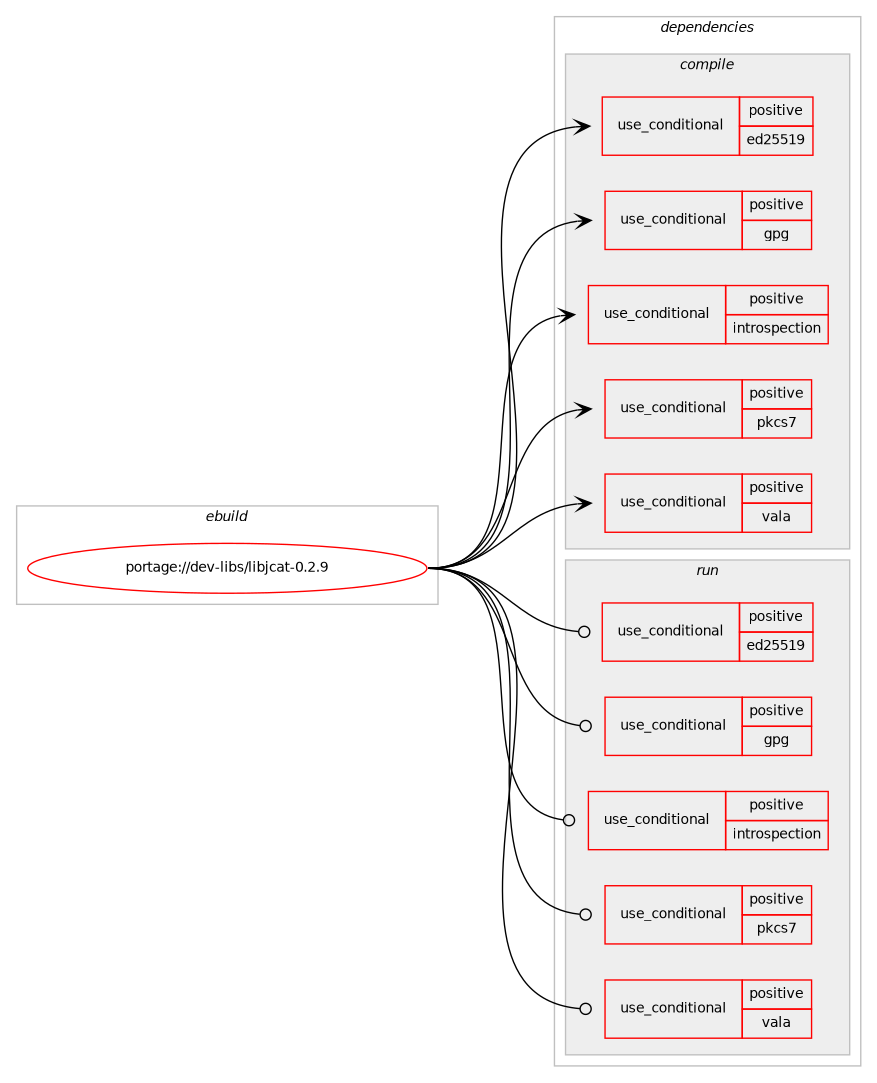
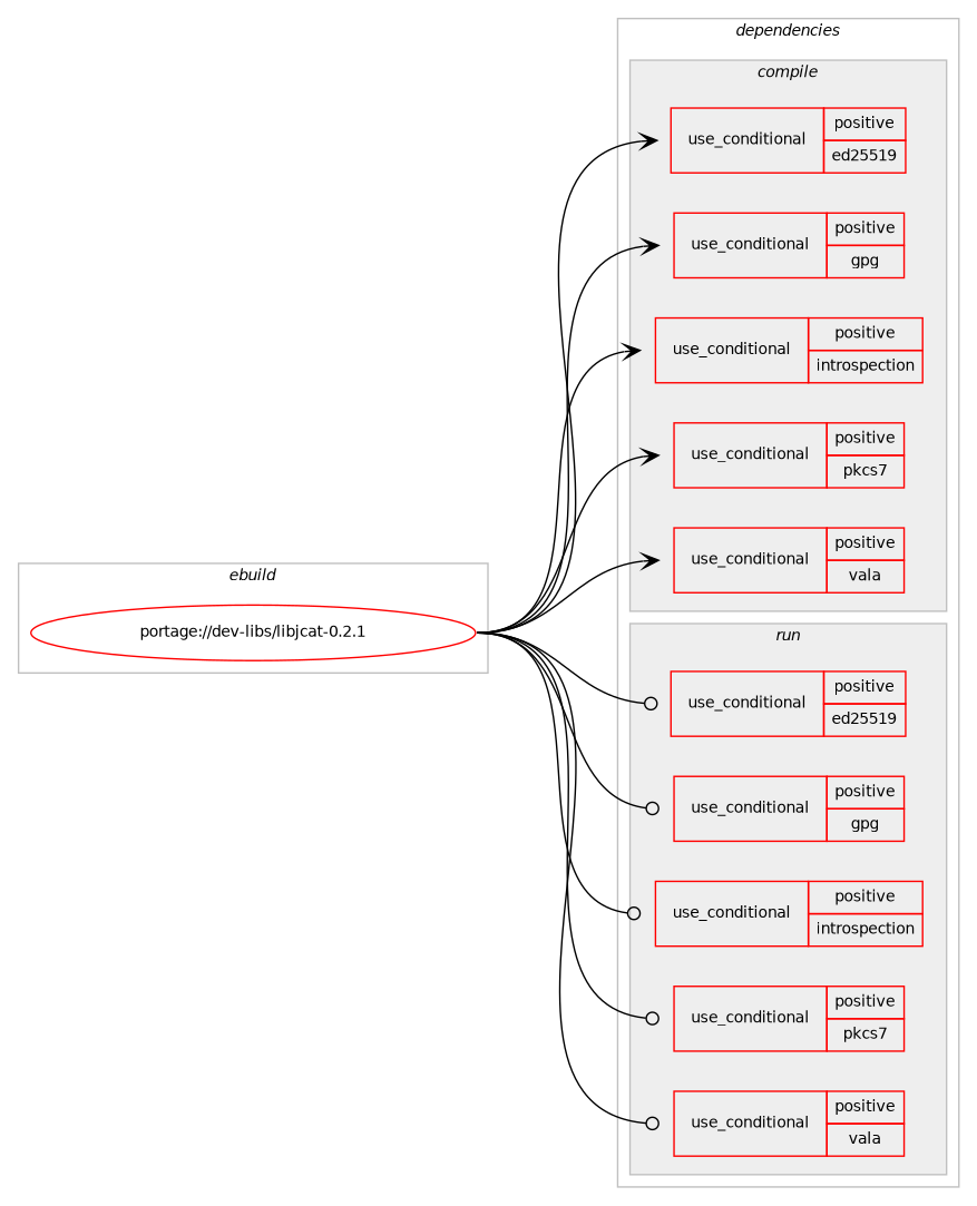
  digraph {
    compound=true
    concentrate=true
    fontname=Helvetica
    fontsize=10
    newrank=true
    rankdir=LR
    ranksep=1.5
    node [color=red fontname=Helvetica fontsize=10 shape=none]
    edge [arrowhead=vee headport=w style=solid tailport=e weight=20]
-   n1 [label="portage://dev-libs/libjcat-0.2.9" width=4 shape=""]
+   n1 [label="portage://dev-libs/libjcat-0.2.1" width=4 shape=""]
    n2 [label=<<TABLE BORDER="0" CELLBORDER="1" CELLSPACING="0" CELLPADDING="4"><TR><TD ROWSPAN="3" CELLPADDING="10">use_conditional</TD></TR><TR><TD>positive</TD></TR><TR><TD>ed25519</TD></TR></TABLE>>]
    n3 [label=<<TABLE BORDER="0" CELLBORDER="1" CELLSPACING="0" CELLPADDING="4"><TR><TD ROWSPAN="3" CELLPADDING="10">use_conditional</TD></TR><TR><TD>positive</TD></TR><TR><TD>gpg</TD></TR></TABLE>>]
    n4 [label=<<TABLE BORDER="0" CELLBORDER="1" CELLSPACING="0" CELLPADDING="4"><TR><TD ROWSPAN="3" CELLPADDING="10">use_conditional</TD></TR><TR><TD>positive</TD></TR><TR><TD>introspection</TD></TR></TABLE>>]
    n5 [label=<<TABLE BORDER="0" CELLBORDER="1" CELLSPACING="0" CELLPADDING="4"><TR><TD ROWSPAN="3" CELLPADDING="10">use_conditional</TD></TR><TR><TD>positive</TD></TR><TR><TD>pkcs7</TD></TR></TABLE>>]
    n6 [label=<<TABLE BORDER="0" CELLBORDER="1" CELLSPACING="0" CELLPADDING="4"><TR><TD ROWSPAN="3" CELLPADDING="10">use_conditional</TD></TR><TR><TD>positive</TD></TR><TR><TD>vala</TD></TR></TABLE>>]
    n7 [label=<<TABLE BORDER="0" CELLBORDER="1" CELLSPACING="0" CELLPADDING="4"><TR><TD ROWSPAN="3" CELLPADDING="10">use_conditional</TD></TR><TR><TD>positive</TD></TR><TR><TD>ed25519</TD></TR></TABLE>>]
    n8 [label=<<TABLE BORDER="0" CELLBORDER="1" CELLSPACING="0" CELLPADDING="4"><TR><TD ROWSPAN="3" CELLPADDING="10">use_conditional</TD></TR><TR><TD>positive</TD></TR><TR><TD>gpg</TD></TR></TABLE>>]
    n9 [label=<<TABLE BORDER="0" CELLBORDER="1" CELLSPACING="0" CELLPADDING="4"><TR><TD ROWSPAN="3" CELLPADDING="10">use_conditional</TD></TR><TR><TD>positive</TD></TR><TR><TD>introspection</TD></TR></TABLE>>]
    n10 [label=<<TABLE BORDER="0" CELLBORDER="1" CELLSPACING="0" CELLPADDING="4"><TR><TD ROWSPAN="3" CELLPADDING="10">use_conditional</TD></TR><TR><TD>positive</TD></TR><TR><TD>pkcs7</TD></TR></TABLE>>]
    n11 [label=<<TABLE BORDER="0" CELLBORDER="1" CELLSPACING="0" CELLPADDING="4"><TR><TD ROWSPAN="3" CELLPADDING="10">use_conditional</TD></TR><TR><TD>positive</TD></TR><TR><TD>vala</TD></TR></TABLE>>]
    subgraph cluster_1 {
      color=gray
      label=<<i>ebuild</i>>
      rank=same
      n1
    }
    subgraph cluster_2 {
      color=gray
      label=<<i>dependencies</i>>
      subgraph cluster_3 {
        color=gray
        fillcolor="#eeeeee"
        label=<<i>compile</i>>
        style=filled
        subgraph sub_4 {
          color=gray
          fillcolor="#eeeeee"
          label=<<i>compile</i>>
          style=filled
          n2
        }
        subgraph sub_5 {
          color=gray
          fillcolor="#eeeeee"
          label=<<i>compile</i>>
          style=filled
          n3
        }
        subgraph sub_6 {
          color=gray
          fillcolor="#eeeeee"
          label=<<i>compile</i>>
          style=filled
          n4
        }
        subgraph sub_7 {
          color=gray
          fillcolor="#eeeeee"
          label=<<i>compile</i>>
          style=filled
          n5
        }
        subgraph sub_8 {
          color=gray
          fillcolor="#eeeeee"
          label=<<i>compile</i>>
          style=filled
          n6
        }
      }
      subgraph cluster_9 {
        color=gray
        fillcolor="#eeeeee"
        label=<<i>compile and run</i>>
        style=filled
      }
      subgraph cluster_10 {
        color=gray
        fillcolor="#eeeeee"
        label=<<i>run</i>>
        style=filled
        subgraph sub_11 {
          color=gray
          fillcolor="#eeeeee"
          label=<<i>run</i>>
          style=filled
          n7
        }
        subgraph sub_12 {
          color=gray
          fillcolor="#eeeeee"
          label=<<i>run</i>>
          style=filled
          n8
        }
        subgraph sub_13 {
          color=gray
          fillcolor="#eeeeee"
          label=<<i>run</i>>
          style=filled
          n9
        }
        subgraph sub_14 {
          color=gray
          fillcolor="#eeeeee"
          label=<<i>run</i>>
          style=filled
          n10
        }
        subgraph sub_15 {
          color=gray
          fillcolor="#eeeeee"
          label=<<i>run</i>>
          style=filled
          n11
        }
      }
    }
    subgraph cluster_16 {
      color=gray
      label=<<i>candidates</i>>
      rank=same
    }
    n1 -> n2
    n1 -> n3
    n1 -> n4
    n1 -> n5
    n1 -> n6
    n1 -> n7 [arrowhead=odot]
    n1 -> n8 [arrowhead=odot]
    n1 -> n9 [arrowhead=odot]
    n1 -> n10 [arrowhead=odot]
    n1 -> n11 [arrowhead=odot]
  }
